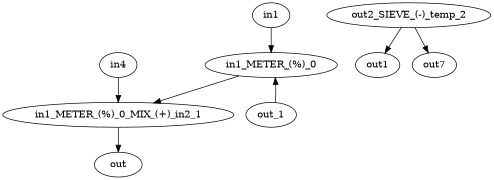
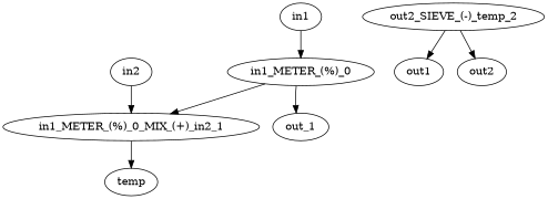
  strict digraph {
    in1
    "in1_METER_(%)_0"
    "in1_METER_(%)_0_MIX_(+)_in2_1"
-   temp [label=out]
-   in2 [label=in4]
+   temp
+   in2
    "out2_SIEVE_(-)_temp_2"
    out1
-   out2 [label=out7]
+   out2
    n9 [label=out_1]
    in1 -> "in1_METER_(%)_0"
    "in1_METER_(%)_0" -> "in1_METER_(%)_0_MIX_(+)_in2_1"
    "in1_METER_(%)_0_MIX_(+)_in2_1" -> temp
    in2 -> "in1_METER_(%)_0_MIX_(+)_in2_1"
    "out2_SIEVE_(-)_temp_2" -> out1
    "out2_SIEVE_(-)_temp_2" -> out2
-   n9 -> "in1_METER_(%)_0"
+   "in1_METER_(%)_0" -> n9
  }
